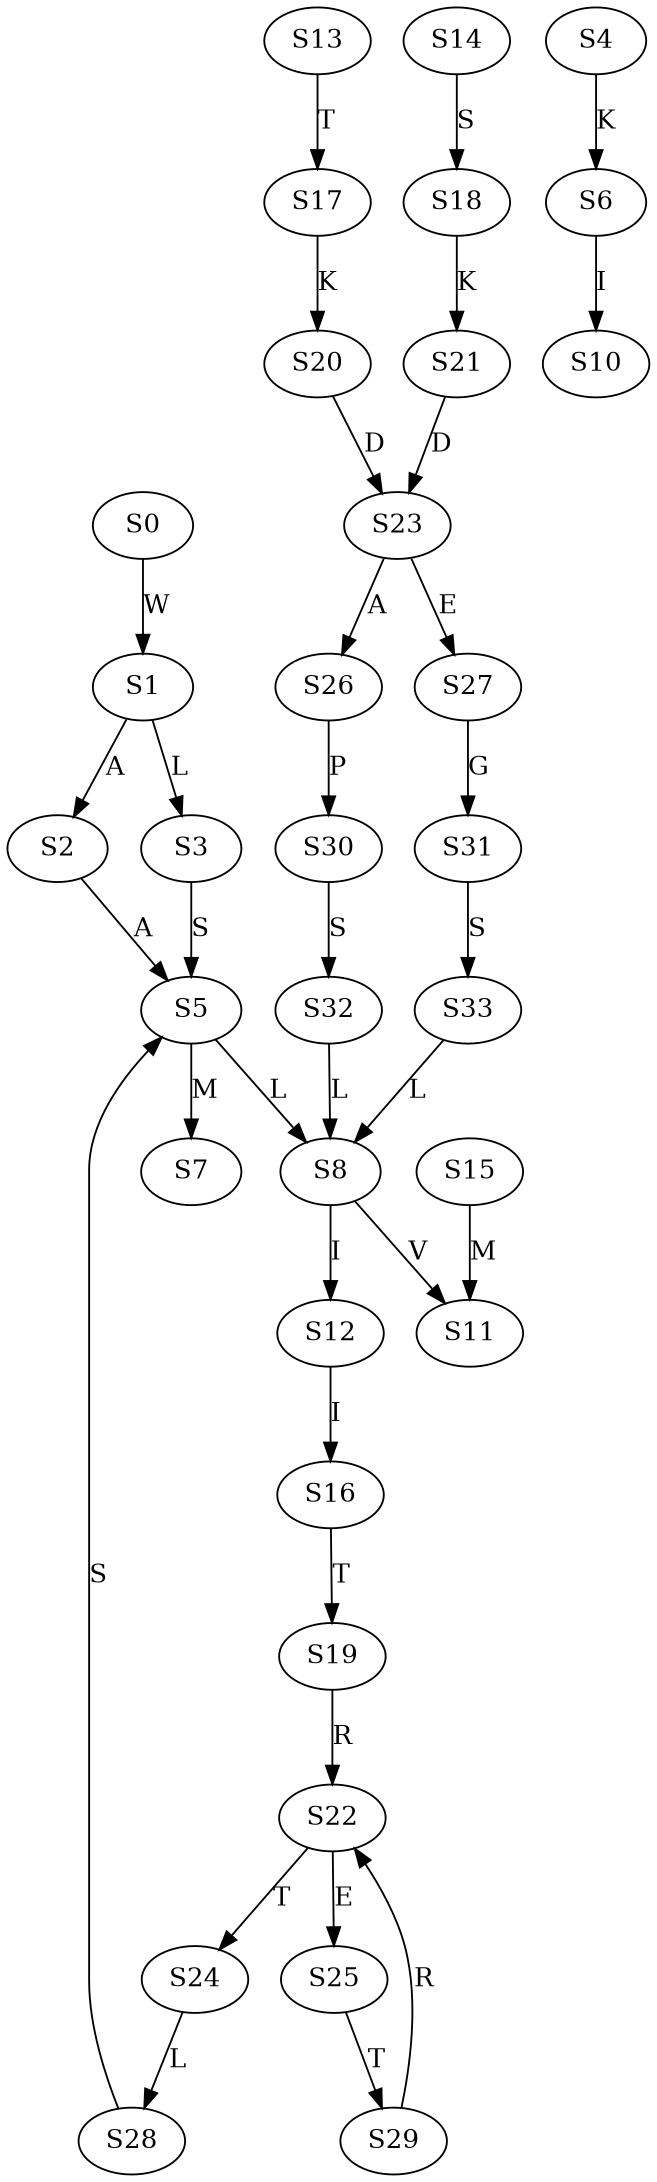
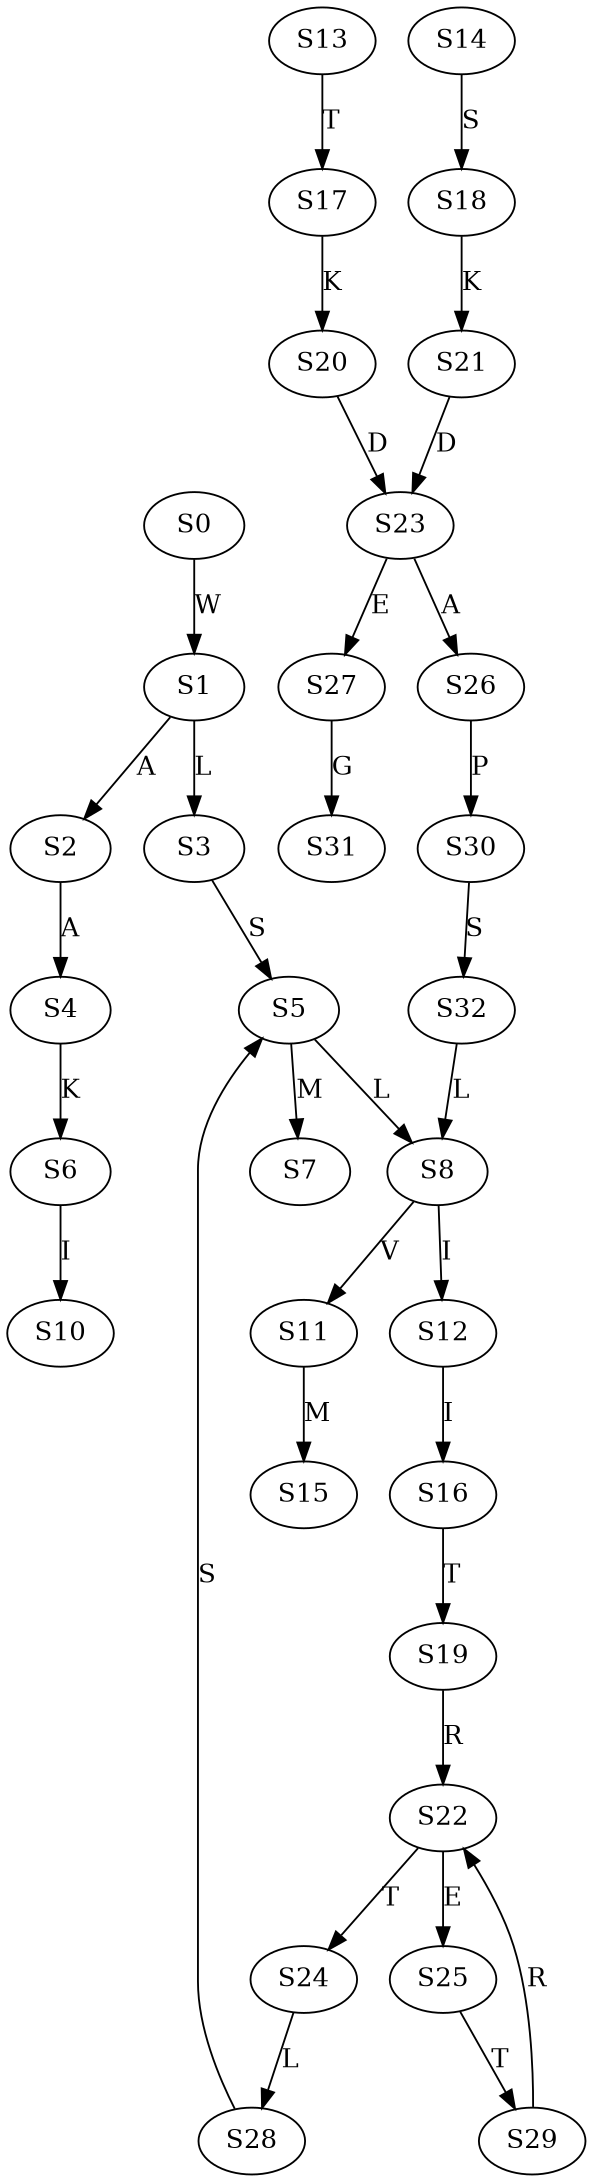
  strict digraph {
    S0
    S1
    S2
    S3
    S4
    S5
    S6
    S7
    S8
    S10
    S11
    S12
    S15
    S16
    S13
    S17
    S14
    S18
    S19
    S20
    S21
    S22
    S23
    S24
    S25
    S26
    S27
    S28
    S29
    S30
    S31
    S32
-   S33
    S0 -> S1 [label=W]
    S1 -> S2 [label=A]
    S1 -> S3 [label=L]
-   S2 -> S5 [label=A]
+   S2 -> S4 [label=A]
    S3 -> S5 [label=S]
    S4 -> S6 [label=K]
    S5 -> S7 [label=M]
    S5 -> S8 [label=L]
    S6 -> S10 [label=I]
    S8 -> S11 [label=V]
    S8 -> S12 [label=I]
-   S15 -> S11 [label=M]
+   S11 -> S15 [label=M]
    S12 -> S16 [label=I]
    S16 -> S19 [label=T]
    S13 -> S17 [label=T]
    S17 -> S20 [label=K]
    S14 -> S18 [label=S]
    S18 -> S21 [label=K]
    S19 -> S22 [label=R]
    S20 -> S23 [label=D]
    S21 -> S23 [label=D]
    S22 -> S24 [label=T]
    S22 -> S25 [label=E]
    S23 -> S26 [label=A]
    S23 -> S27 [label=E]
    S24 -> S28 [label=L]
    S25 -> S29 [label=T]
    S26 -> S30 [label=P]
    S27 -> S31 [label=G]
    S28 -> S5 [label=S]
    S29 -> S22 [label=R]
    S30 -> S32 [label=S]
-   S31 -> S33 [label=S]
    S32 -> S8 [label=L]
-   S33 -> S8 [label=L]
  }
